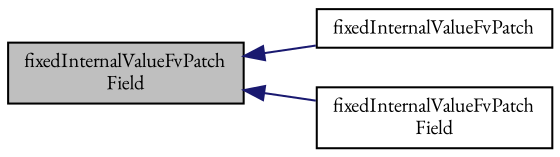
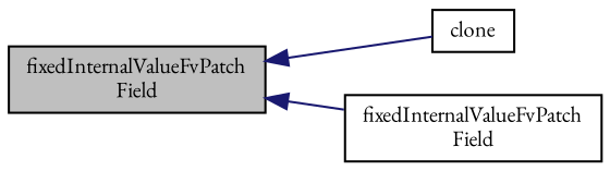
  digraph {
    rankdir=LR
    fontname="EB Garamond"
    node [color=black fontname="EB Garamond" fontsize=10 shape=record]
    edge [color=midnightblue dir=back fontname="EB Garamond" fontsize=10 labelfontname=Helvetica labelfontsize=10 style=solid]
    n1 [fillcolor=grey75 fontcolor=black height=0.2 label="fixedInternalValueFvPatch\lField" style=filled width=0.4]
-   n2 [height=0.2 label=fixedInternalValueFvPatch width=0.4]
+   n2 [height=0.2 label=clone width=0.4]
    n3 [height=0.2 label="fixedInternalValueFvPatch\lField" width=0.4]
    n1 -> n2
    n1 -> n3
  }
